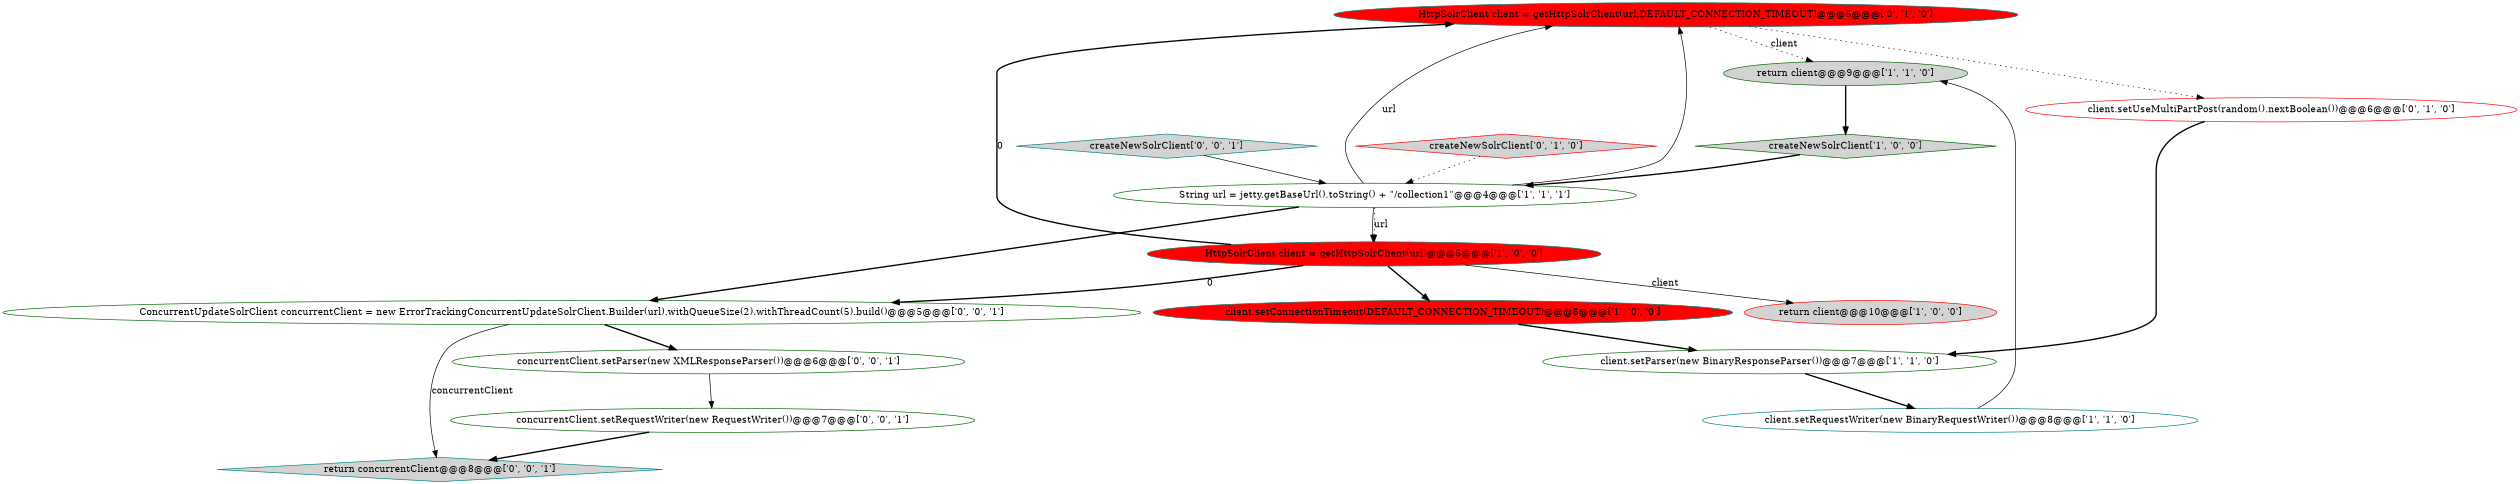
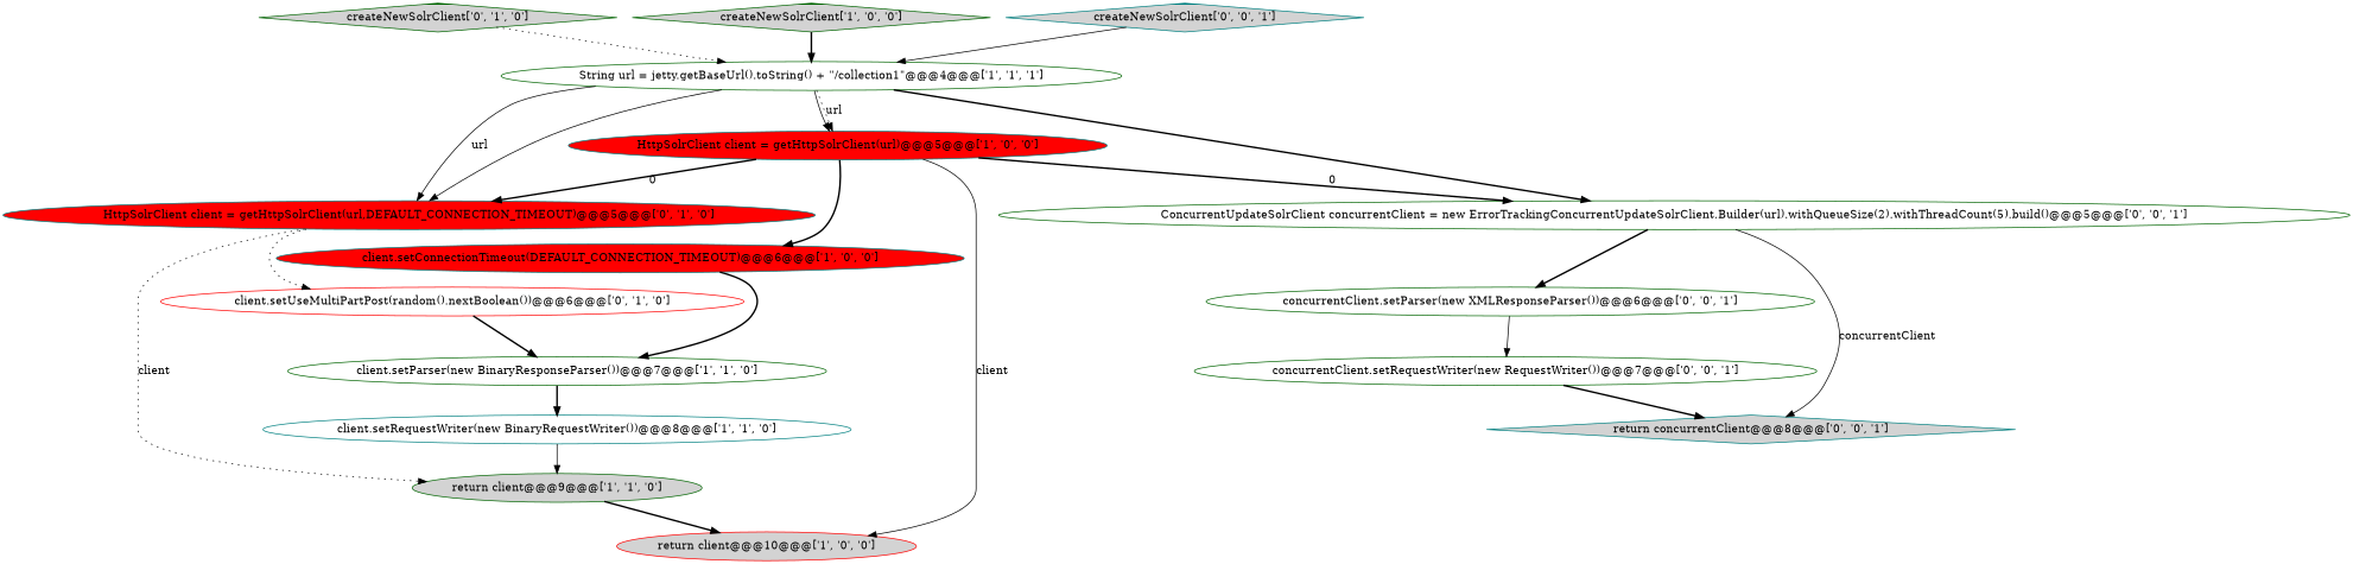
  digraph {
    node [color=darkgreen fillcolor=white shape=ellipse style=filled]
    edge [style=bold]
    n1 [color=teal fillcolor=red label="HttpSolrClient client = getHttpSolrClient(url,DEFAULT_CONNECTION_TIMEOUT)@@@5@@@['0', '1', '0']"]
    n2 [fillcolor=lightgray label="return client@@@9@@@['1', '1', '0']"]
    n3 [color=red label="client.setUseMultiPartPost(random().nextBoolean())@@@6@@@['0', '1', '0']"]
    n4 [color=red fillcolor=lightgray label="return client@@@10@@@['1', '0', '0']"]
    n5 [label="client.setParser(new BinaryResponseParser())@@@7@@@['1', '1', '0']"]
    n6 [label="String url = jetty.getBaseUrl().toString() + \"/collection1\"@@@4@@@['1', '1', '1']"]
    n7 [color=teal fillcolor=red label="HttpSolrClient client = getHttpSolrClient(url)@@@5@@@['1', '0', '0']"]
    n8 [label="ConcurrentUpdateSolrClient concurrentClient = new ErrorTrackingConcurrentUpdateSolrClient.Builder(url).withQueueSize(2).withThreadCount(5).build()@@@5@@@['0', '0', '1']"]
    n9 [color=teal fillcolor=red label="client.setConnectionTimeout(DEFAULT_CONNECTION_TIMEOUT)@@@6@@@['1', '0', '0']"]
    n10 [label="concurrentClient.setParser(new XMLResponseParser())@@@6@@@['0', '0', '1']"]
    n11 [color=teal fillcolor=lightgray label="return concurrentClient@@@8@@@['0', '0', '1']" shape=diamond]
-   n12 [color=red fillcolor=lightgray label="createNewSolrClient['0', '1', '0']" shape=diamond]
+   n12 [fillcolor=lightgray label="createNewSolrClient['0', '1', '0']" shape=diamond]
    n13 [label="concurrentClient.setRequestWriter(new RequestWriter())@@@7@@@['0', '0', '1']"]
    n14 [color=teal label="client.setRequestWriter(new BinaryRequestWriter())@@@8@@@['1', '1', '0']"]
    n15 [fillcolor=lightgray label="createNewSolrClient['1', '0', '0']" shape=diamond]
    n16 [color=teal fillcolor=lightgray label="createNewSolrClient['0', '0', '1']" shape=diamond]
    n1 -> n2 [label=client style=dotted]
    n1 -> n3 [style=dotted]
-   n2 -> n15
+   n2 -> n4
    n3 -> n5
    n5 -> n14
    n6 -> n1 [label=url style=solid]
    n6 -> n1 [style=solid]
    n6 -> n7 [style=solid]
    n6 -> n7 [label=url style=dotted]
    n6 -> n8
    n7 -> n1 [label=0]
    n7 -> n4 [label=client style=solid]
    n7 -> n8 [label=0]
    n7 -> n9
    n8 -> n10
    n8 -> n11 [label=concurrentClient style=solid]
    n9 -> n5
    n10 -> n13 [style=solid]
    n12 -> n6 [style=dotted]
    n13 -> n11
    n14 -> n2 [style=solid]
    n15 -> n6
    n16 -> n6 [style=solid]
  }
